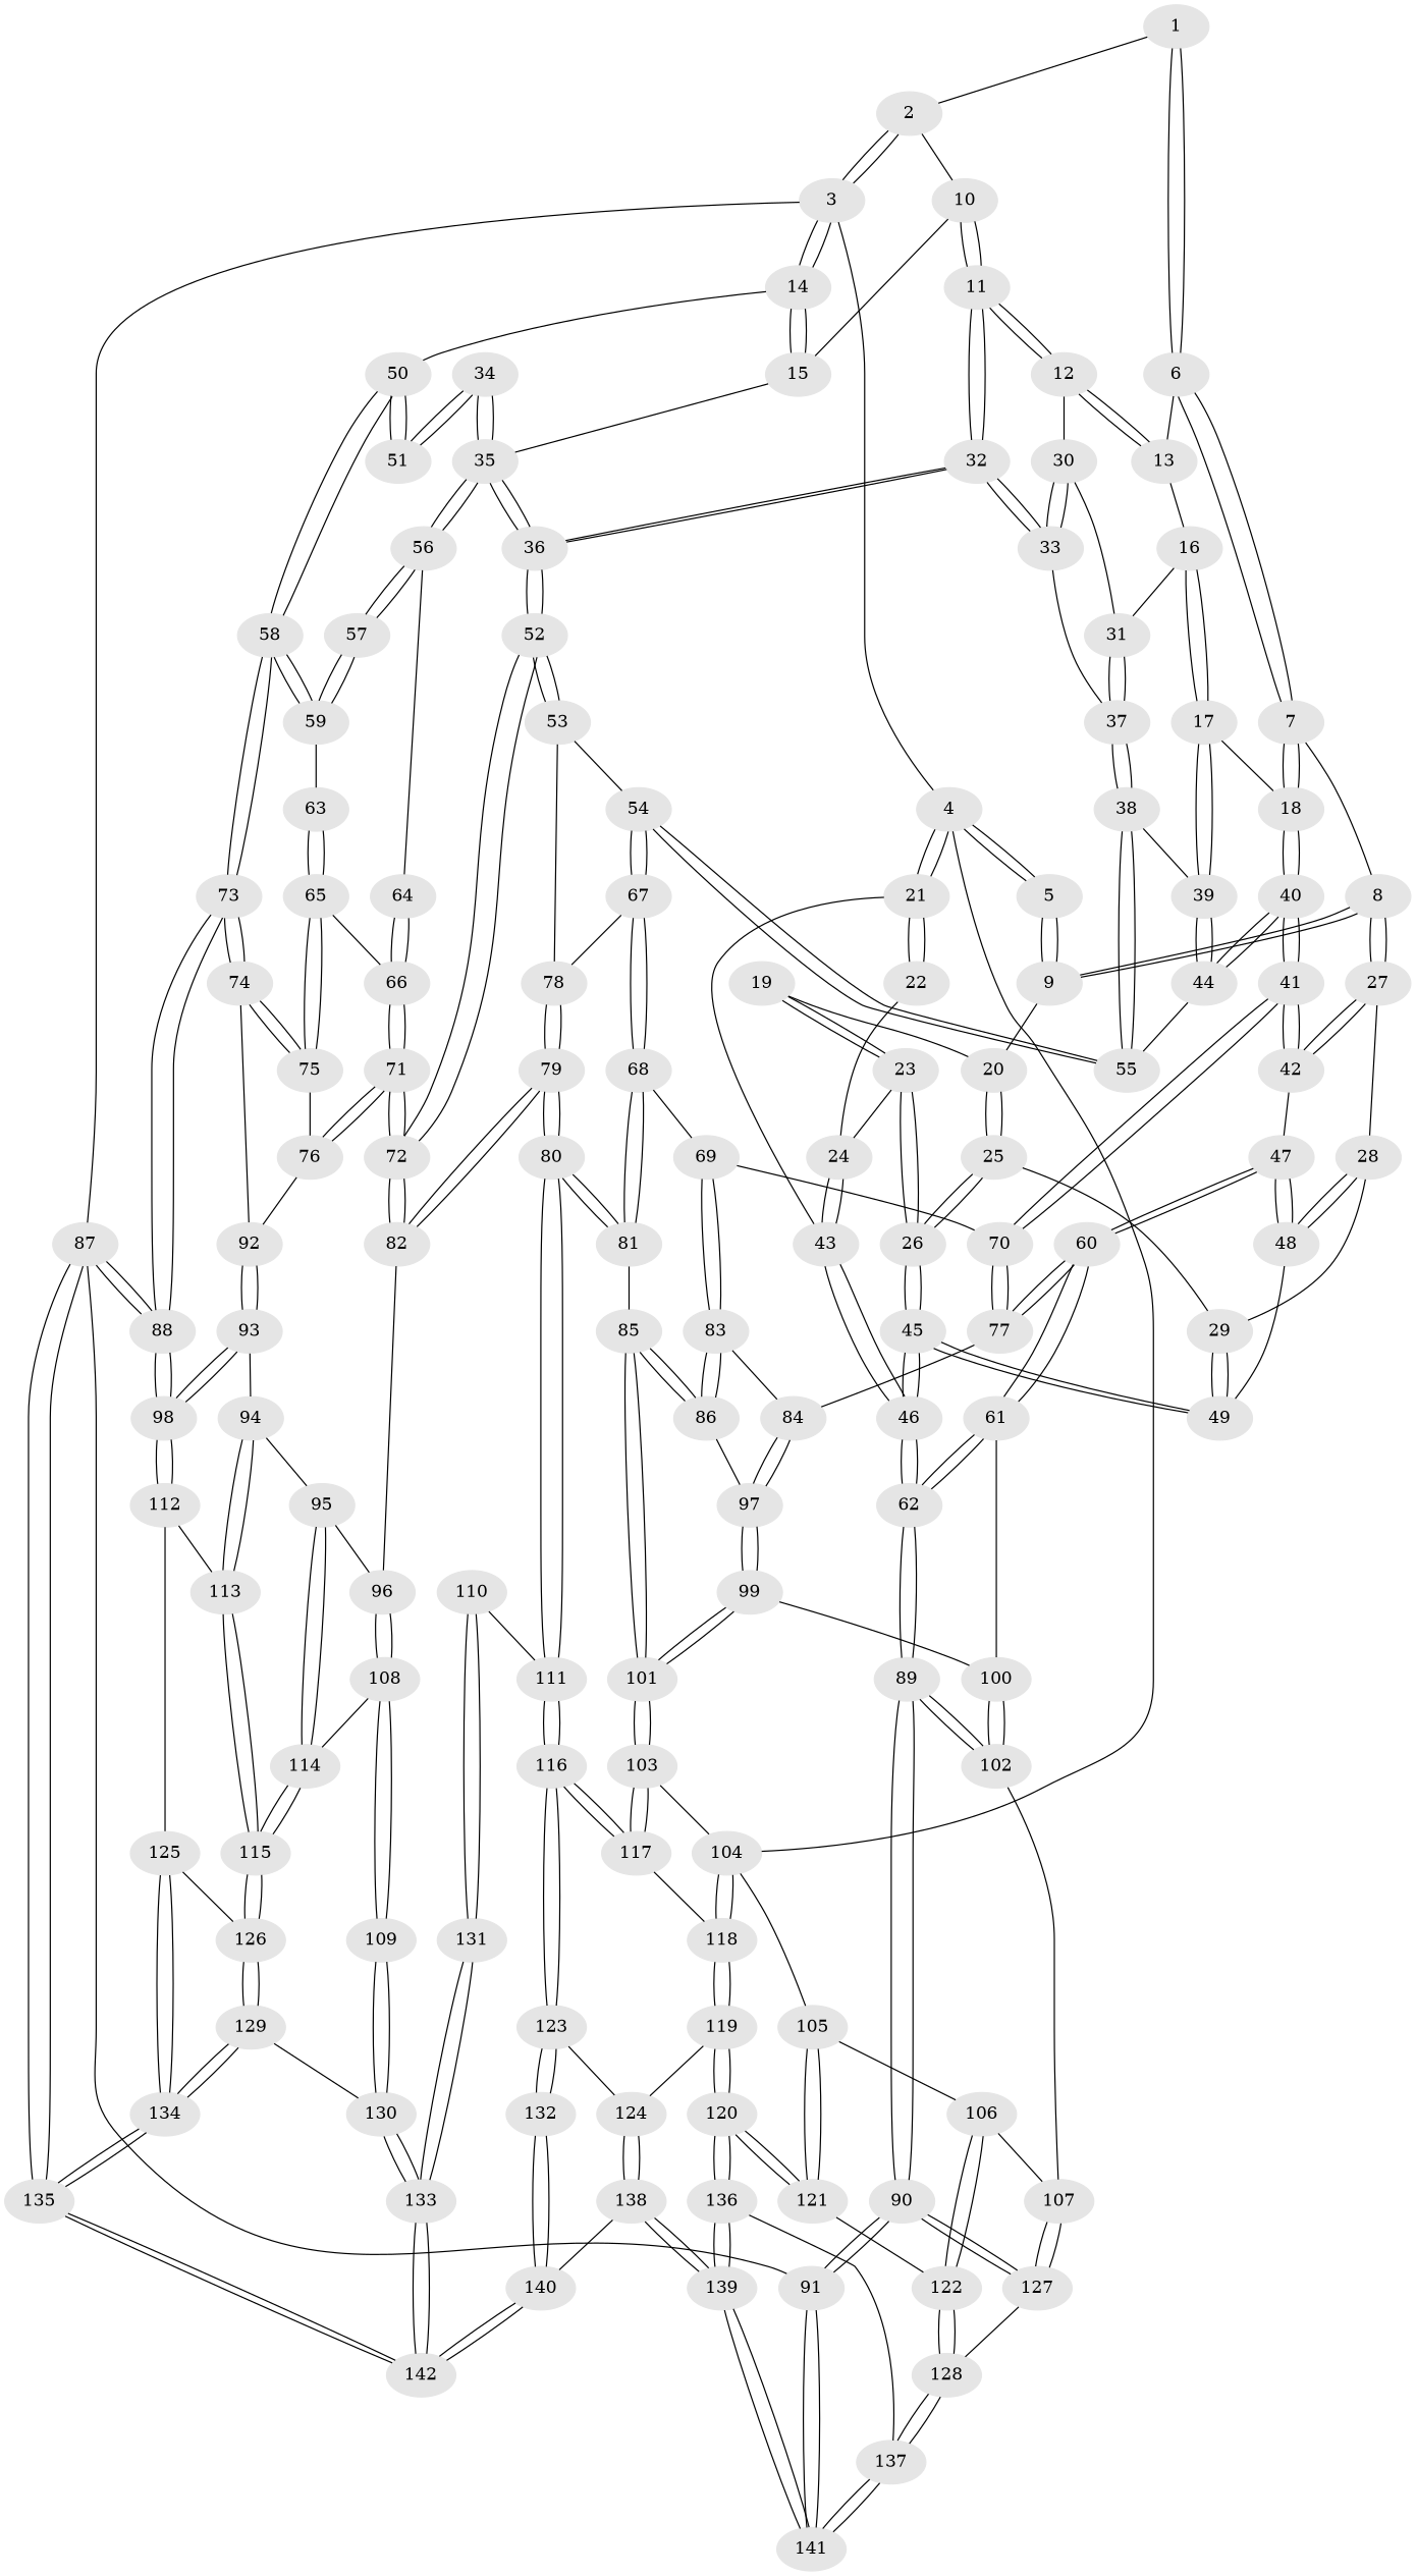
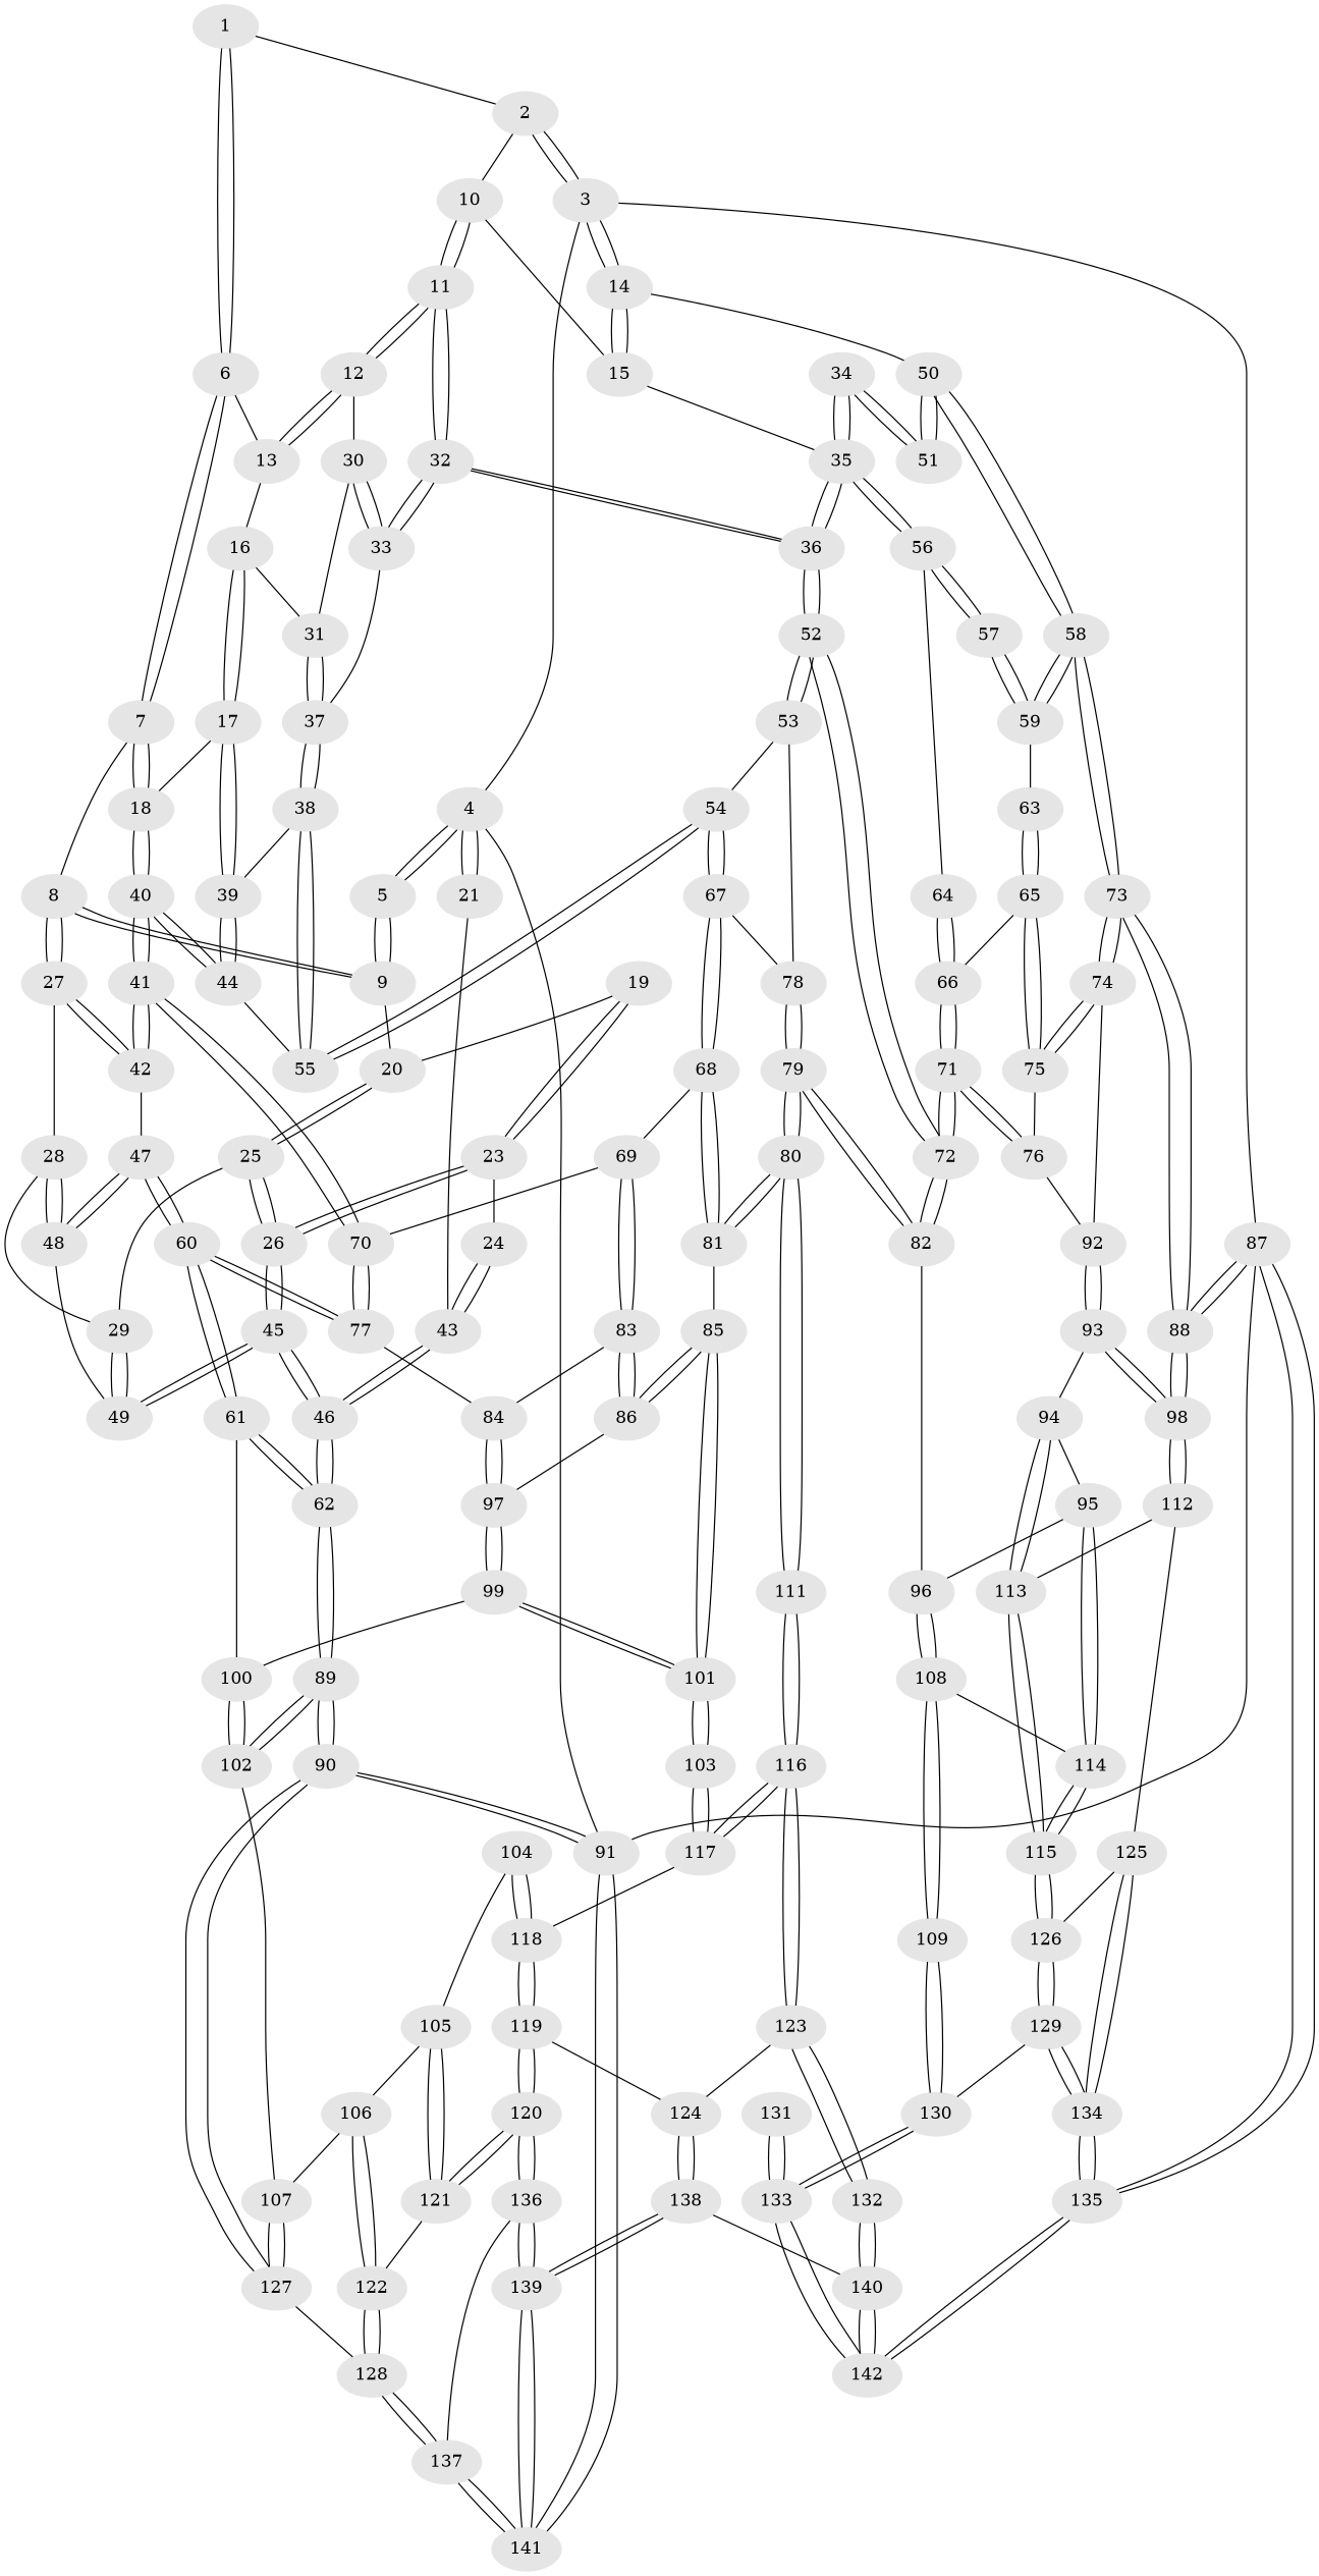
  graph {
    node [color=gray90 style=filled]
    1
    2
    6
    3
    10
    7
    13
    4
    14
    87
    11
    15
    5
    21
    91
    50
    88
    135
    9
-   22
    43
    141
    20
    8
    18
    16
    27
    40
    28
    42
    25
    12
    32
    35
    30
    33
    36
    31
    17
    51
    58
    34
    39
    37
    44
    41
    19
    23
    24
    26
    29
    46
    45
    49
    48
    47
    38
    52
    56
    57
    64
    53
    72
    55
    70
    77
    60
    62
    89
    61
    59
    73
    54
    78
    82
    67
    79
    68
    66
    63
    74
    65
    100
    84
    102
    90
    75
    71
    76
    69
    81
    83
    85
    86
    92
    96
    98
    93
    97
    80
    111
    116
    101
    108
    99
    103
    142
    112
    127
    107
    128
    94
    95
    113
    114
    115
    109
    125
    104
    117
    105
    118
    106
    121
    119
    122
    130
-   110
    131
    133
    123
    126
    134
    129
    124
    132
    120
    136
    138
    137
    139
    140
    1 -- 2
    1 -- 6
    1 -- 6
    2 -- 3
    2 -- 3
    2 -- 10
    6 -- 7
    6 -- 7
    6 -- 13
    3 -- 4
    3 -- 14
    3 -- 14
    3 -- 87
    10 -- 11
    10 -- 11
    10 -- 15
    7 -- 8
    7 -- 18
    7 -- 18
    13 -- 16
    4 -- 5
    4 -- 5
    4 -- 21
    4 -- 21
-   4 -- 104
+   4 -- 91
    14 -- 15
    14 -- 15
    14 -- 50
    87 -- 91
    87 -- 88
    87 -- 88
    87 -- 135
    87 -- 135
    11 -- 12
    11 -- 12
    11 -- 32
    11 -- 32
    15 -- 35
    5 -- 9
    5 -- 9
-   21 -- 22
-   21 -- 22
    21 -- 43
    91 -- 141
    91 -- 141
    50 -- 51
    50 -- 51
    50 -- 58
    50 -- 58
    88 -- 98
    88 -- 98
    135 -- 142
    135 -- 142
    9 -- 20
-   22 -- 24
    43 -- 46
    43 -- 46
    20 -- 25
    20 -- 25
    8 -- 9
    8 -- 9
    8 -- 27
    8 -- 27
    18 -- 40
    18 -- 40
    16 -- 31
    16 -- 17
    16 -- 17
    27 -- 28
    27 -- 42
    27 -- 42
    40 -- 44
    40 -- 44
    40 -- 41
    40 -- 41
    28 -- 29
    28 -- 48
    28 -- 48
    42 -- 47
    25 -- 26
    25 -- 26
    25 -- 29
    12 -- 13
    12 -- 13
    12 -- 30
    32 -- 33
    32 -- 33
    32 -- 36
    32 -- 36
    35 -- 36
    35 -- 36
    35 -- 56
    35 -- 56
    30 -- 33
    30 -- 33
    30 -- 31
    33 -- 37
    36 -- 52
    36 -- 52
    31 -- 37
    31 -- 37
    17 -- 18
    17 -- 39
    17 -- 39
    58 -- 59
    58 -- 59
    58 -- 73
    58 -- 73
    34 -- 35
    34 -- 35
    34 -- 51
    34 -- 51
    39 -- 44
    39 -- 44
    37 -- 38
    37 -- 38
    44 -- 55
    41 -- 42
    41 -- 42
    41 -- 70
    41 -- 70
    19 -- 20
    19 -- 23
    19 -- 23
    23 -- 24
    23 -- 26
    23 -- 26
    24 -- 43
    24 -- 43
    26 -- 45
    26 -- 45
    29 -- 49
    29 -- 49
    46 -- 62
    46 -- 62
    45 -- 46
    45 -- 46
    45 -- 49
    45 -- 49
    48 -- 49
    47 -- 48
    47 -- 48
    47 -- 60
    47 -- 60
    38 -- 39
    38 -- 55
    38 -- 55
    52 -- 53
    52 -- 53
    52 -- 72
    52 -- 72
    56 -- 57
    56 -- 57
    56 -- 64
    57 -- 59
    57 -- 59
    64 -- 66
    64 -- 66
    53 -- 54
    53 -- 78
    72 -- 82
    72 -- 82
    70 -- 77
    70 -- 77
    77 -- 84
    60 -- 77
    60 -- 77
    60 -- 61
    60 -- 61
    62 -- 89
    62 -- 89
    89 -- 102
    89 -- 102
    89 -- 90
    89 -- 90
    61 -- 62
    61 -- 62
    61 -- 100
    59 -- 63
    73 -- 88
    73 -- 88
    73 -- 74
    73 -- 74
    54 -- 55
    54 -- 55
    54 -- 67
    54 -- 67
    78 -- 79
    78 -- 79
    82 -- 96
    67 -- 78
    67 -- 68
    67 -- 68
    79 -- 82
    79 -- 82
    79 -- 80
    79 -- 80
    68 -- 69
    68 -- 81
    68 -- 81
    66 -- 71
    66 -- 71
    63 -- 65
    63 -- 65
    74 -- 75
    74 -- 75
    74 -- 92
    65 -- 66
    65 -- 75
    65 -- 75
    100 -- 102
    100 -- 102
    84 -- 97
    84 -- 97
    102 -- 107
    90 -- 91
    90 -- 91
    90 -- 127
    90 -- 127
    75 -- 76
    71 -- 72
    71 -- 72
    71 -- 76
    71 -- 76
    76 -- 92
    69 -- 70
    69 -- 83
    69 -- 83
    81 -- 85
    83 -- 84
    83 -- 86
    83 -- 86
    85 -- 86
    85 -- 86
    85 -- 101
    85 -- 101
    86 -- 97
    92 -- 93
    92 -- 93
    96 -- 108
    96 -- 108
    98 -- 112
    98 -- 112
    93 -- 98
    93 -- 98
    93 -- 94
    97 -- 99
    97 -- 99
    80 -- 81
    80 -- 81
    80 -- 111
    80 -- 111
    111 -- 116
    111 -- 116
    116 -- 117
    116 -- 117
    116 -- 123
    116 -- 123
    101 -- 103
    101 -- 103
    108 -- 114
    108 -- 109
    108 -- 109
    99 -- 100
    99 -- 101
    99 -- 101
-   103 -- 104
    103 -- 117
    103 -- 117
    112 -- 113
    112 -- 125
    127 -- 128
    107 -- 127
    107 -- 127
    128 -- 137
    128 -- 137
    94 -- 95
    94 -- 113
    94 -- 113
    95 -- 96
    95 -- 114
    95 -- 114
    113 -- 115
    113 -- 115
    114 -- 115
    114 -- 115
    115 -- 126
    115 -- 126
    109 -- 130
    109 -- 130
    125 -- 126
    125 -- 134
    125 -- 134
    104 -- 105
    104 -- 118
    104 -- 118
    117 -- 118
    105 -- 106
    105 -- 121
    105 -- 121
    118 -- 119
    118 -- 119
    106 -- 107
    106 -- 122
    106 -- 122
    121 -- 122
    119 -- 124
    119 -- 120
    119 -- 120
    122 -- 128
    122 -- 128
    130 -- 133
    130 -- 133
-   110 -- 111
-   110 -- 131
-   110 -- 131
    131 -- 133
    131 -- 133
    133 -- 142
    133 -- 142
    123 -- 124
    123 -- 132
    123 -- 132
    126 -- 129
    126 -- 129
    134 -- 135
    134 -- 135
    129 -- 130
    129 -- 134
    129 -- 134
    124 -- 138
    124 -- 138
    132 -- 140
    132 -- 140
    120 -- 121
    120 -- 121
    120 -- 136
    120 -- 136
    136 -- 137
    136 -- 139
    136 -- 139
    138 -- 139
    138 -- 139
    138 -- 140
    137 -- 141
    137 -- 141
    139 -- 141
    139 -- 141
    140 -- 142
    140 -- 142
  }
